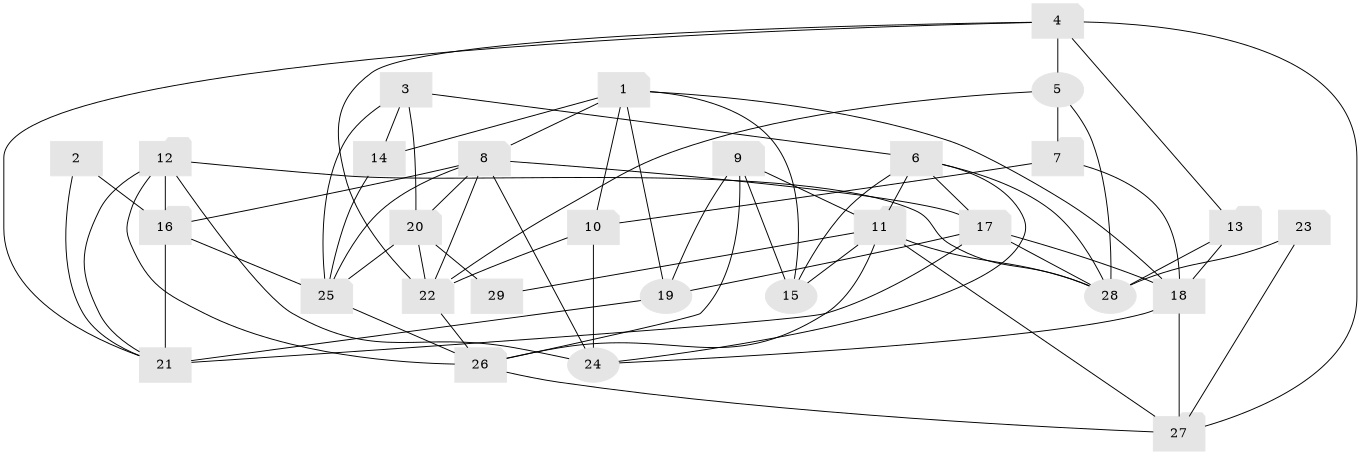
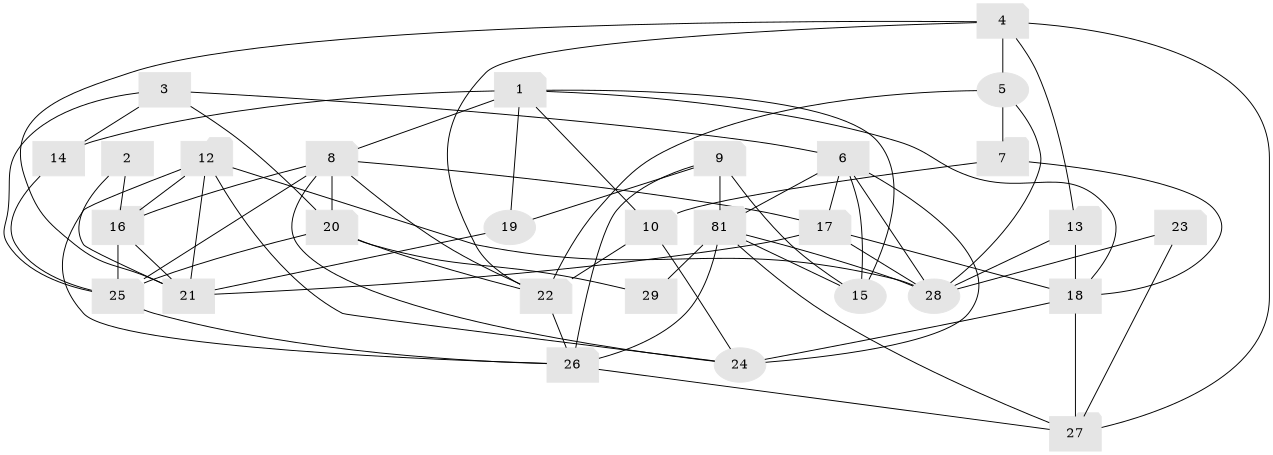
  graph {
    node [color=gray90 shape=note style=filled]
    edge [weight=1.0]
    1
    8
    14 [shape=box]
    15 [shape=ellipse]
    18 [shape=box]
    19 [shape=ellipse]
    10
    16 [shape=folder]
    20
    25
    22
    17
    24 [shape=ellipse]
    27 [shape=folder]
    21 [shape=box]
    2 [shape=box]
    3 [shape=box]
    6 [shape=box]
    28 [shape=ellipse]
-   11 [shape=folder]
+   11 [shape=folder label=81]
    29 [shape=box]
    26
    4
    5 [shape=ellipse]
    13 [shape=folder]
    7 [shape=folder]
    9
    12 [shape=folder]
    23
    1 -- 8
    1 -- 14 [weight=2.0]
    1 -- 15 [weight=2.0]
    1 -- 18
    1 -- 19
    1 -- 10
    8 -- 16
    8 -- 20
    8 -- 25
    8 -- 22
    8 -- 17
    8 -- 24
    14 -- 25
    18 -- 24
    18 -- 27
    19 -- 21
    10 -- 22 [weight=2.0]
    10 -- 24
    16 -- 25 [weight=2.0]
    16 -- 21 [weight=2.0]
    20 -- 25
    20 -- 22
    20 -- 29
    25 -- 26
    22 -- 26
    17 -- 18
-   17 -- 19 [weight=2.0]
    17 -- 21 [weight=2.0]
    17 -- 28
    2 -- 16
    2 -- 21
    3 -- 14
    3 -- 20
    3 -- 25
    3 -- 6
    6 -- 15
    6 -- 17
    6 -- 24
    6 -- 28
    6 -- 11
    11 -- 15
    11 -- 27
    11 -- 28 [weight=2.0]
    11 -- 29
    11 -- 26
    26 -- 27
    4 -- 22
    4 -- 27
    4 -- 21
    4 -- 5
    4 -- 13
    5 -- 22
    5 -- 28
    5 -- 7
    13 -- 18
    13 -- 28
    7 -- 18
    7 -- 10
    9 -- 15 [weight=2.0]
    9 -- 19
    9 -- 11
    9 -- 26
    12 -- 16
    12 -- 24
    12 -- 21
    12 -- 28
    12 -- 26
    23 -- 27
    23 -- 28 [weight=2.0]
  }
